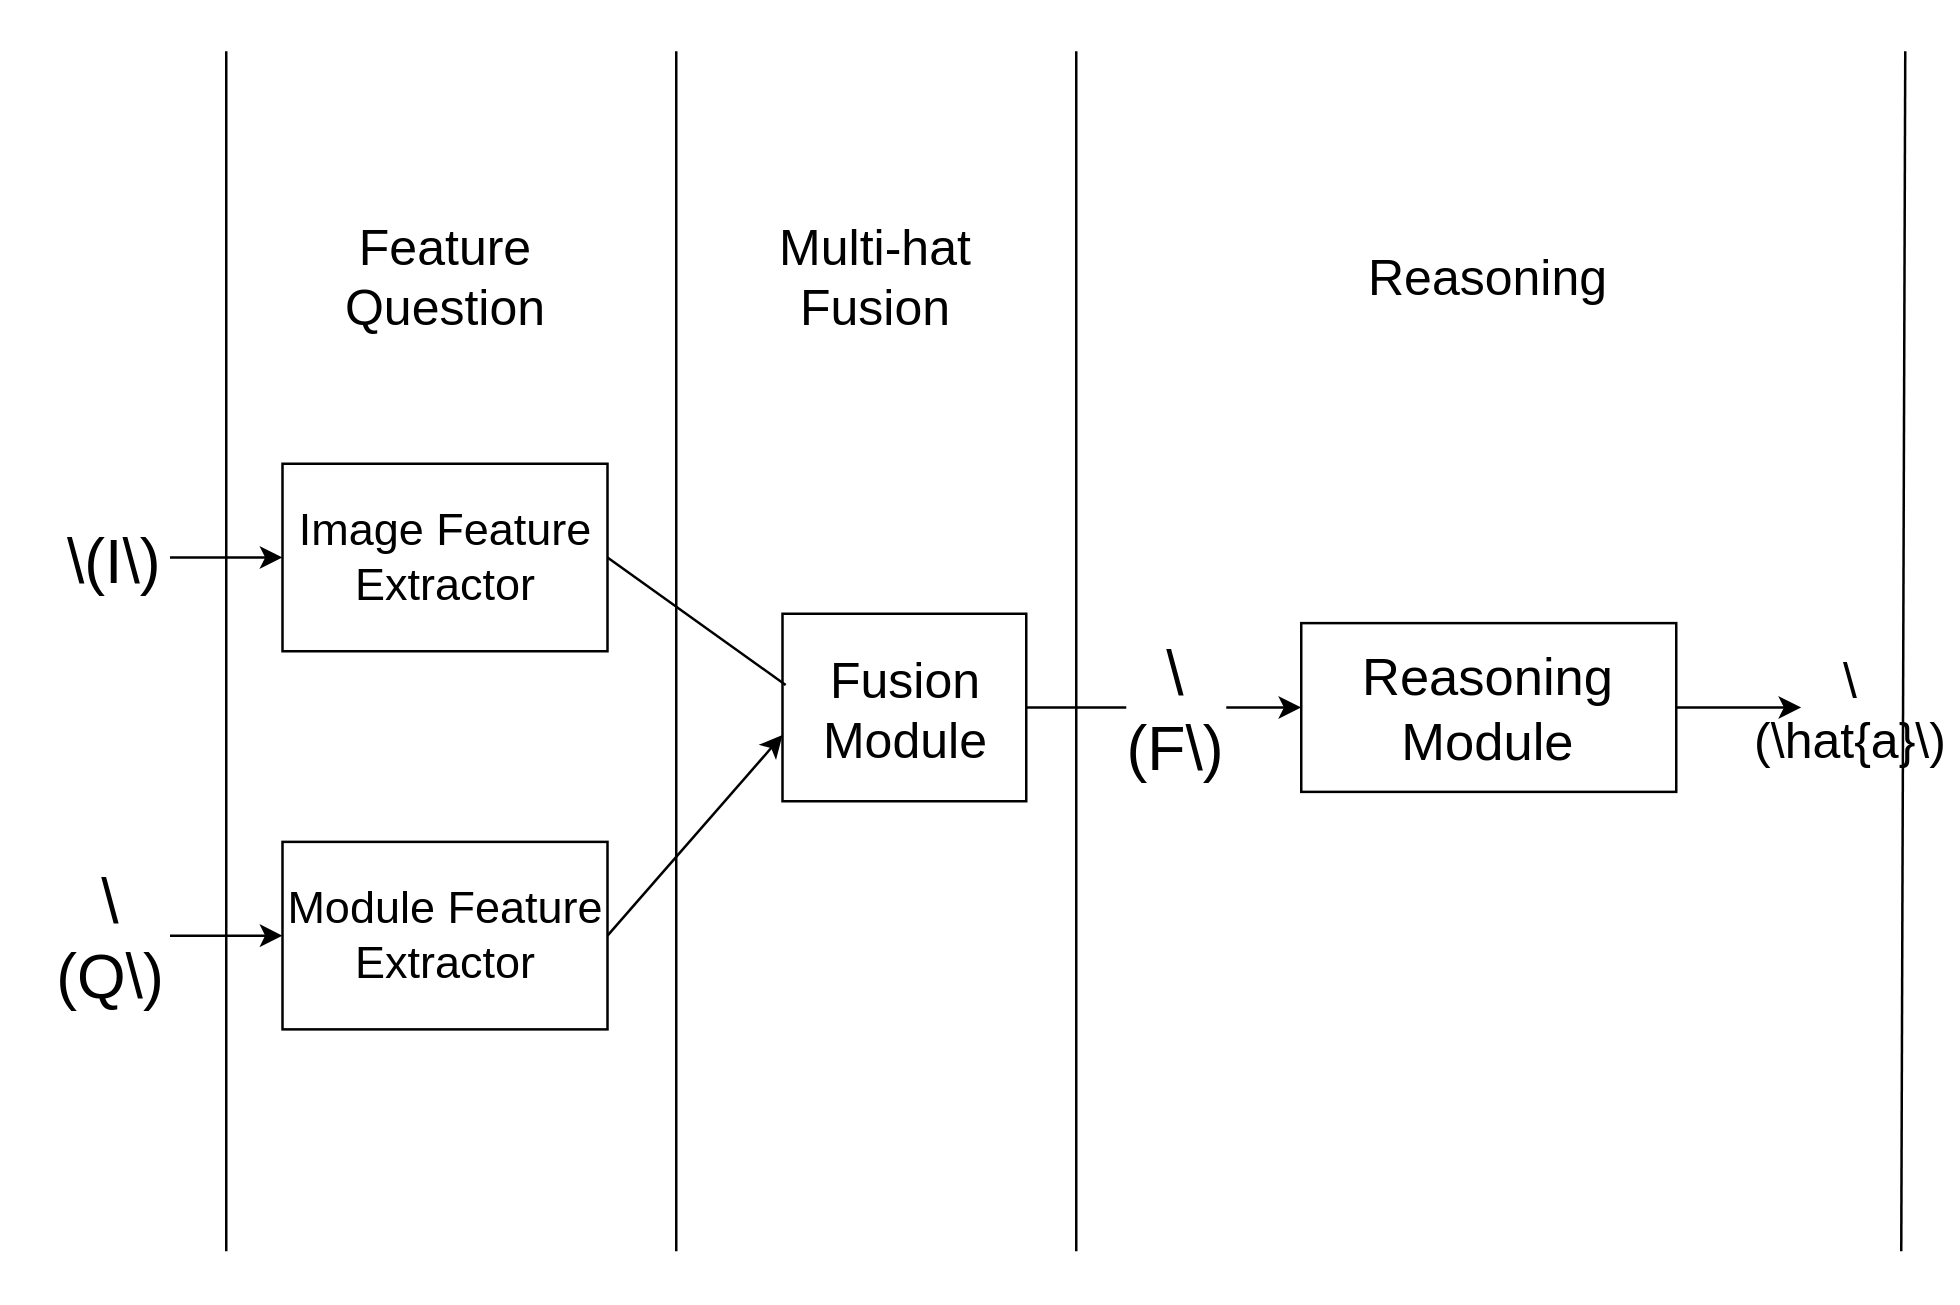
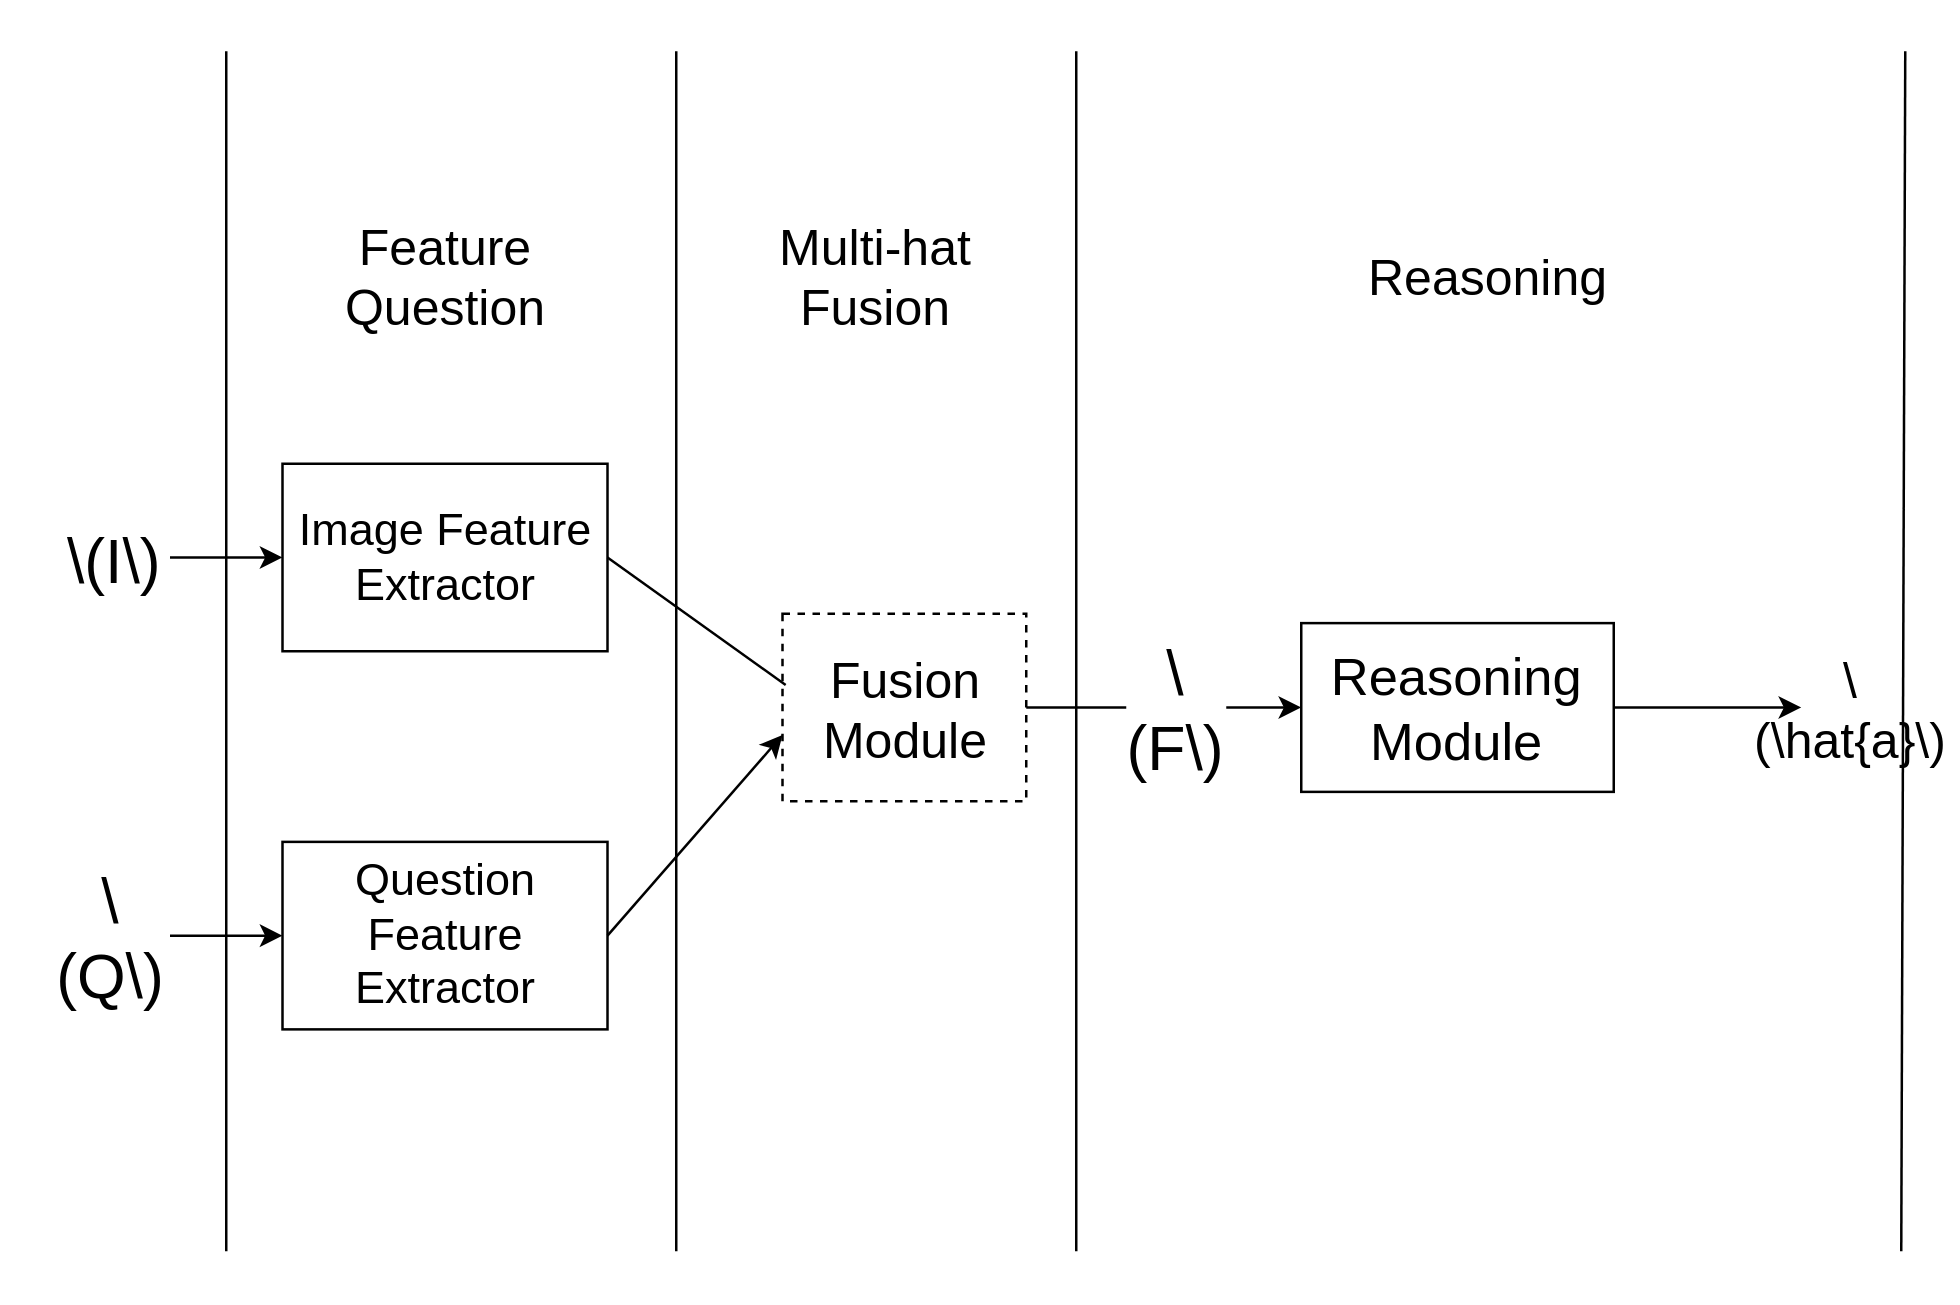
  <mxCell id="0" />
  <mxCell id="1" parent="0" />
  <mxCell id="2" value="\(I\)" style="text;html=1;strokeColor=none;fillColor=none;align=center;verticalAlign=middle;whiteSpace=wrap;rounded=0;fontSize=25;" vertex="1" parent="1"><mxGeometry x="22.5" y="200" width="45" height="45" as="geometry" /></mxCell>
  <mxCell id="3" value="Image Feature Extractor" style="rounded=0;whiteSpace=wrap;html=1;fillColor=none;fontSize=18;" vertex="1" parent="1"><mxGeometry x="112.5" y="185" width="130" height="75" as="geometry" /></mxCell>
- <mxCell id="4" value="Module Feature Extractor" style="rounded=0;whiteSpace=wrap;html=1;fillColor=none;fontSize=18;" vertex="1" parent="1"><mxGeometry x="112.5" y="336.25" width="130" height="75" as="geometry" /></mxCell>
+ <mxCell id="4" value="Question Feature Extractor" style="rounded=0;whiteSpace=wrap;html=1;fillColor=none;fontSize=18;" vertex="1" parent="1"><mxGeometry x="112.5" y="336.25" width="130" height="75" as="geometry" /></mxCell>
  <mxCell id="5" value="\(Q\)" style="text;html=1;strokeColor=none;fillColor=none;align=center;verticalAlign=middle;whiteSpace=wrap;rounded=0;fontSize=25;" vertex="1" parent="1"><mxGeometry x="20" y="352.5" width="47.5" height="42.5" as="geometry" /></mxCell>
  <mxCell id="6" value="" style="endArrow=classic;html=1;fontSize=25;exitX=1;exitY=0.5;exitDx=0;exitDy=0;entryX=0;entryY=0.5;entryDx=0;entryDy=0;" edge="1" parent="1" source="2" target="3"><mxGeometry width="50" height="50" relative="1" as="geometry"><mxPoint x="302.5" y="280" as="sourcePoint" /><mxPoint x="352.5" y="230" as="targetPoint" /></mxGeometry></mxCell>
  <mxCell id="7" value="" style="endArrow=classic;html=1;fontSize=25;exitX=1;exitY=0.5;exitDx=0;exitDy=0;entryX=0;entryY=0.5;entryDx=0;entryDy=0;" edge="1" parent="1" source="5" target="4"><mxGeometry width="50" height="50" relative="1" as="geometry"><mxPoint x="-197.5" y="400" as="sourcePoint" /><mxPoint x="-147.5" y="350" as="targetPoint" /></mxGeometry></mxCell>
  <mxCell id="8" value="" style="endArrow=none;html=1;fontSize=25;exitX=1;exitY=0.5;exitDx=0;exitDy=0;entryX=0.013;entryY=0.38;entryDx=0;entryDy=0;entryPerimeter=0;" edge="1" parent="1" source="3" target="9"><mxGeometry width="50" height="50" relative="1" as="geometry"><mxPoint x="302.5" y="280" as="sourcePoint" /><mxPoint x="352.5" y="270" as="targetPoint" /></mxGeometry></mxCell>
- <mxCell id="9" value="Fusion Module" style="rounded=0;whiteSpace=wrap;html=1;fillColor=none;fontSize=20;" vertex="1" parent="1"><mxGeometry x="312.5" y="245" width="97.5" height="75" as="geometry" /></mxCell>
+ <mxCell id="9" value="Fusion Module" style="rounded=0;whiteSpace=wrap;html=1;fillColor=none;fontSize=20;dashed=1;" vertex="1" parent="1"><mxGeometry x="312.5" y="245" width="97.5" height="75" as="geometry" /></mxCell>
  <mxCell id="10" value="" style="endArrow=classic;html=1;fontSize=25;exitX=1;exitY=0.5;exitDx=0;exitDy=0;entryX=0;entryY=0.647;entryDx=0;entryDy=0;entryPerimeter=0;" edge="1" parent="1" source="4" target="9"><mxGeometry width="50" height="50" relative="1" as="geometry"><mxPoint x="252.5" y="232.5" as="sourcePoint" /><mxPoint x="362.5" y="280" as="targetPoint" /></mxGeometry></mxCell>
  <mxCell id="11" value="\(F\)" style="text;html=1;strokeColor=none;fillColor=none;align=center;verticalAlign=middle;whiteSpace=wrap;rounded=0;fontSize=25;" vertex="1" parent="1"><mxGeometry x="450" y="272.5" width="40" height="20" as="geometry" /></mxCell>
- <mxCell id="12" value="Reasoning Module" style="rounded=0;whiteSpace=wrap;html=1;fillColor=none;fontSize=21;" vertex="1" parent="1"><mxGeometry x="520" y="248.75" width="150" height="67.5" as="geometry" /></mxCell>
+ <mxCell id="12" value="Reasoning Module" style="rounded=0;whiteSpace=wrap;html=1;fillColor=none;fontSize=21;" vertex="1" parent="1"><mxGeometry x="520" y="248.75" width="125" height="67.5" as="geometry" /></mxCell>
  <mxCell id="13" value="" style="endArrow=classic;html=1;fontSize=25;exitX=1;exitY=0.5;exitDx=0;exitDy=0;entryX=0;entryY=0.5;entryDx=0;entryDy=0;" edge="1" parent="1" source="11" target="12"><mxGeometry width="50" height="50" relative="1" as="geometry"><mxPoint x="390" y="280" as="sourcePoint" /><mxPoint x="440" y="230" as="targetPoint" /></mxGeometry></mxCell>
  <mxCell id="14" value="" style="endArrow=classic;html=1;fontSize=20;exitX=1;exitY=0.5;exitDx=0;exitDy=0;entryX=0;entryY=0.5;entryDx=0;entryDy=0;" edge="1" parent="1" source="12" target="15"><mxGeometry width="50" height="50" relative="1" as="geometry"><mxPoint x="390" y="280" as="sourcePoint" /><mxPoint x="720" y="280" as="targetPoint" /></mxGeometry></mxCell>
  <mxCell id="15" value="\(\hat{a}\)" style="text;html=1;strokeColor=none;fillColor=none;align=center;verticalAlign=middle;whiteSpace=wrap;rounded=0;fontSize=20;" vertex="1" parent="1"><mxGeometry x="720" y="272.5" width="40" height="20" as="geometry" /></mxCell>
  <mxCell id="16" value="Feature Question" style="text;html=1;strokeColor=none;fillColor=none;align=center;verticalAlign=middle;whiteSpace=wrap;rounded=0;fontSize=20;" vertex="1" parent="1"><mxGeometry x="157.5" y="100" width="40" height="20" as="geometry" /></mxCell>
  <mxCell id="17" value="" style="endArrow=none;html=1;fontSize=20;" edge="1" parent="1"><mxGeometry width="50" height="50" relative="1" as="geometry"><mxPoint x="90" y="500" as="sourcePoint" /><mxPoint x="90" y="20" as="targetPoint" /></mxGeometry></mxCell>
  <mxCell id="18" value="" style="endArrow=none;html=1;fontSize=20;" edge="1" parent="1"><mxGeometry width="50" height="50" relative="1" as="geometry"><mxPoint x="270" y="500" as="sourcePoint" /><mxPoint x="270" y="20" as="targetPoint" /></mxGeometry></mxCell>
  <mxCell id="19" value="Multi-hat Fusion" style="text;html=1;strokeColor=none;fillColor=none;align=center;verticalAlign=middle;whiteSpace=wrap;rounded=0;fontSize=20;" vertex="1" parent="1"><mxGeometry x="290" y="65" width="120" height="90" as="geometry" /></mxCell>
  <mxCell id="20" value="" style="endArrow=none;html=1;fontSize=20;" edge="1" parent="1"><mxGeometry width="50" height="50" relative="1" as="geometry"><mxPoint x="430" y="500" as="sourcePoint" /><mxPoint x="430" y="20" as="targetPoint" /></mxGeometry></mxCell>
  <mxCell id="21" value="Reasoning" style="text;html=1;strokeColor=none;fillColor=none;align=center;verticalAlign=middle;whiteSpace=wrap;rounded=0;fontSize=20;" vertex="1" parent="1"><mxGeometry x="575" y="100" width="40" height="20" as="geometry" /></mxCell>
  <mxCell id="22" value="" style="endArrow=none;html=1;fontSize=20;" edge="1" parent="1"><mxGeometry width="50" height="50" relative="1" as="geometry"><mxPoint x="760" y="500" as="sourcePoint" /><mxPoint x="761.6" y="20" as="targetPoint" /></mxGeometry></mxCell>
  <mxCell id="23" value="" style="endArrow=none;html=1;fontSize=20;exitX=1;exitY=0.5;exitDx=0;exitDy=0;entryX=0;entryY=0.5;entryDx=0;entryDy=0;" edge="1" parent="1" source="9" target="11"><mxGeometry width="50" height="50" relative="1" as="geometry"><mxPoint x="410" y="280" as="sourcePoint" /><mxPoint x="460" y="230" as="targetPoint" /></mxGeometry></mxCell>
